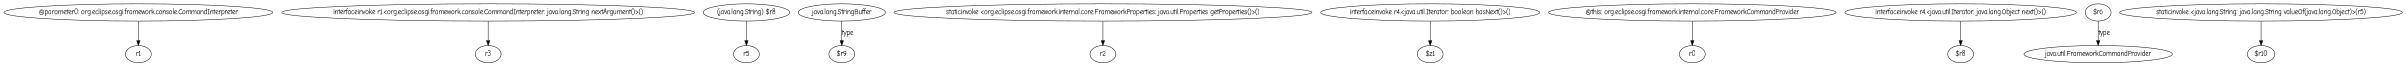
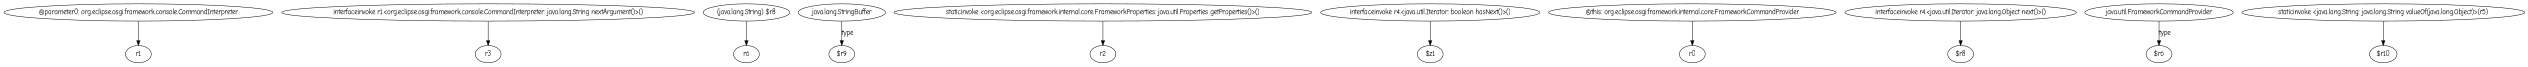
  digraph {
    fontname="Comic Neue"
    node [fontname="Comic Neue"]
    edge [fontname="Comic Neue"]
    n1 [label="@parameter0: org.eclipse.osgi.framework.console.CommandInterpreter"]
    n2 [label=r1]
    n3 [label="interfaceinvoke r1.<org.eclipse.osgi.framework.console.CommandInterpreter: java.lang.String nextArgument()>()"]
    n4 [label=r3]
    n5 [label="(java.lang.String) $r8"]
-   n6 [label=r5]
+   n6 [label=r6]
    n7 [label="java.lang.StringBuffer"]
    n8 [label="$r9"]
    n9 [label="staticinvoke <org.eclipse.osgi.framework.internal.core.FrameworkProperties: java.util.Properties getProperties()>()"]
    n10 [label=r2]
    n11 [label="interfaceinvoke r4.<java.util.Iterator: boolean hasNext()>()"]
    n12 [label="$z1"]
    n13 [label="@this: org.eclipse.osgi.framework.internal.core.FrameworkCommandProvider"]
    n14 [label=r0]
    n15 [label="interfaceinvoke r4.<java.util.Iterator: java.lang.Object next()>()"]
    n16 [label="$r8"]
    n17 [label="java.util.FrameworkCommandProvider"]
    n18 [label="$r6"]
    n19 [label="staticinvoke <java.lang.String: java.lang.String valueOf(java.lang.Object)>(r5)"]
    n20 [label="$r10"]
    n1 -> n2
    n3 -> n4
    n5 -> n6
    n7 -> n8 [label=type]
    n9 -> n10
    n11 -> n12
    n13 -> n14
    n15 -> n16
-   n18 -> n17 [label=type]
+   n17 -> n18 [label=type]
    n19 -> n20
  }
